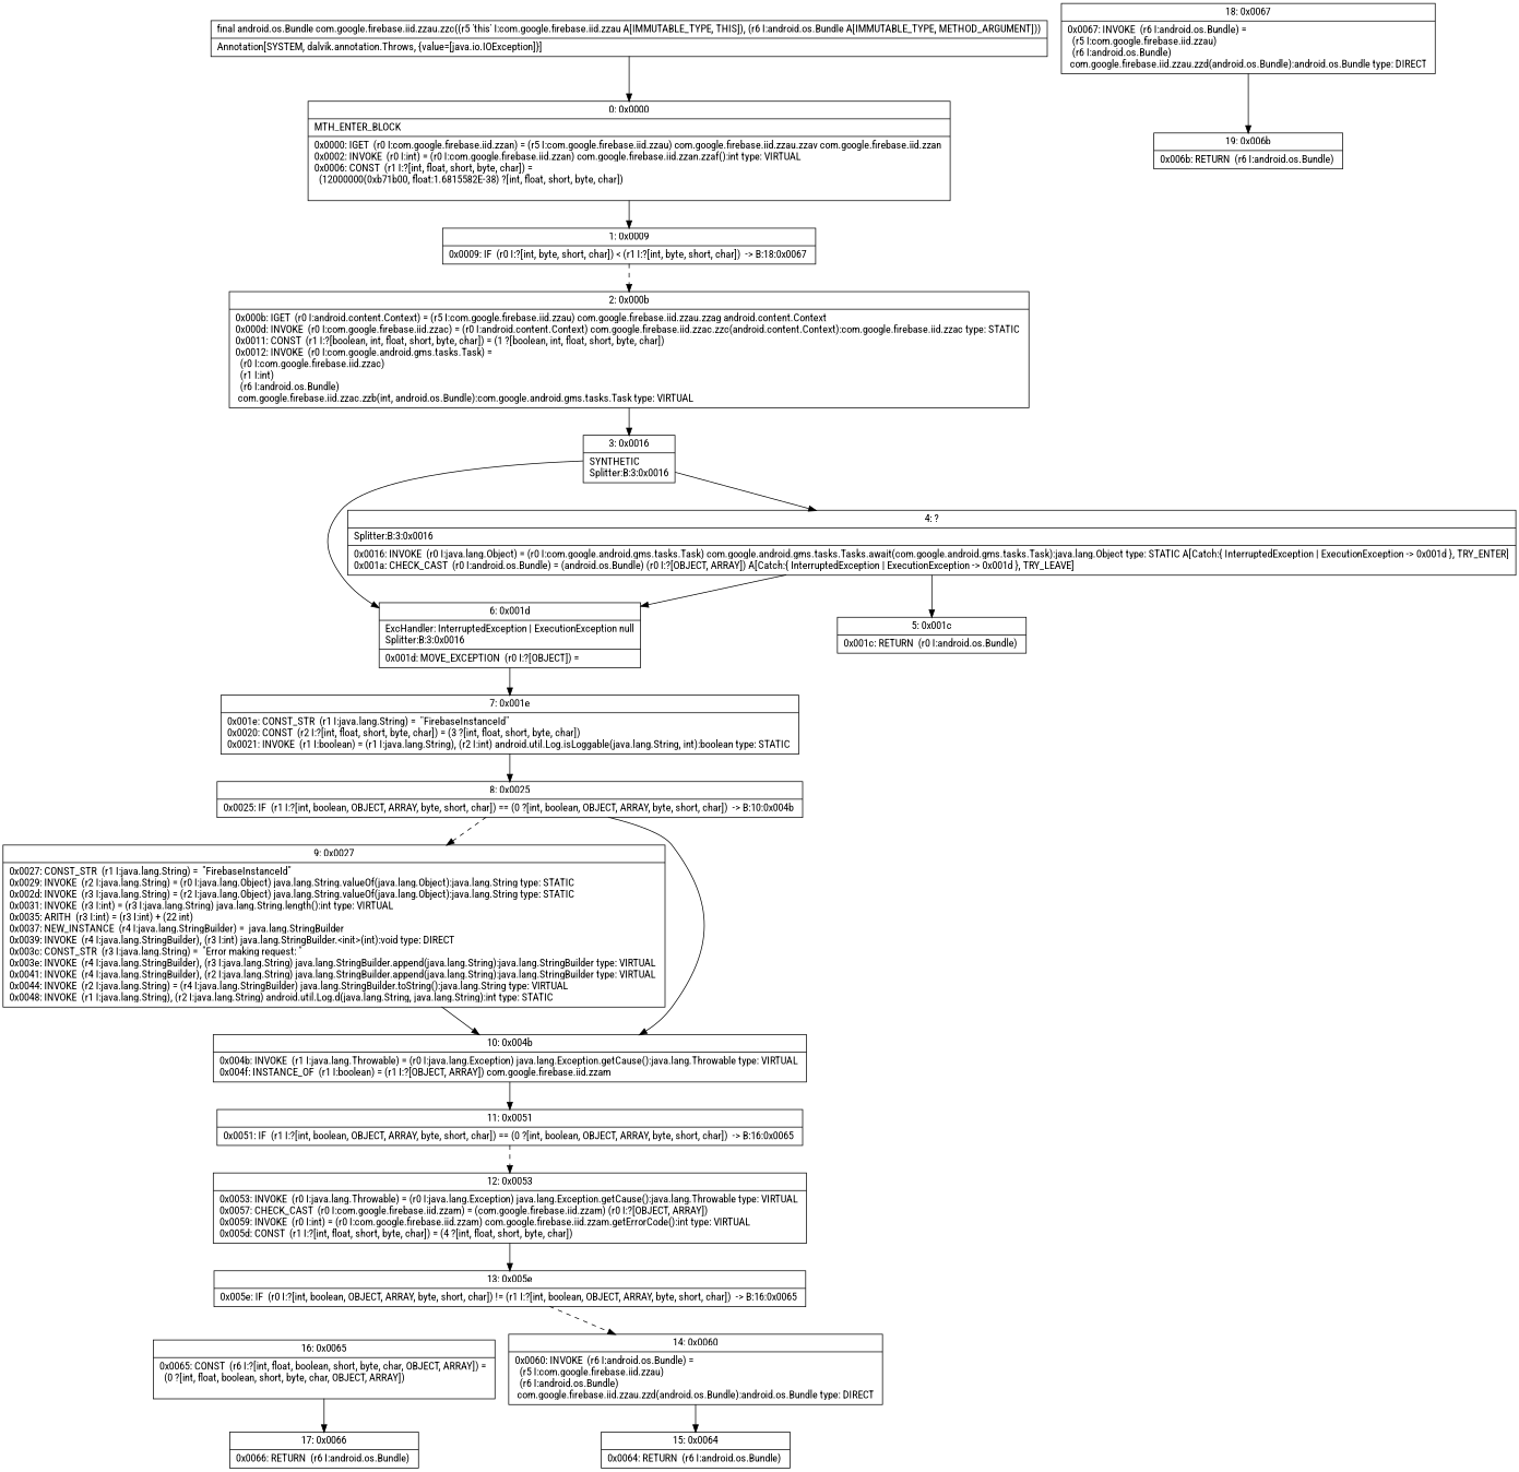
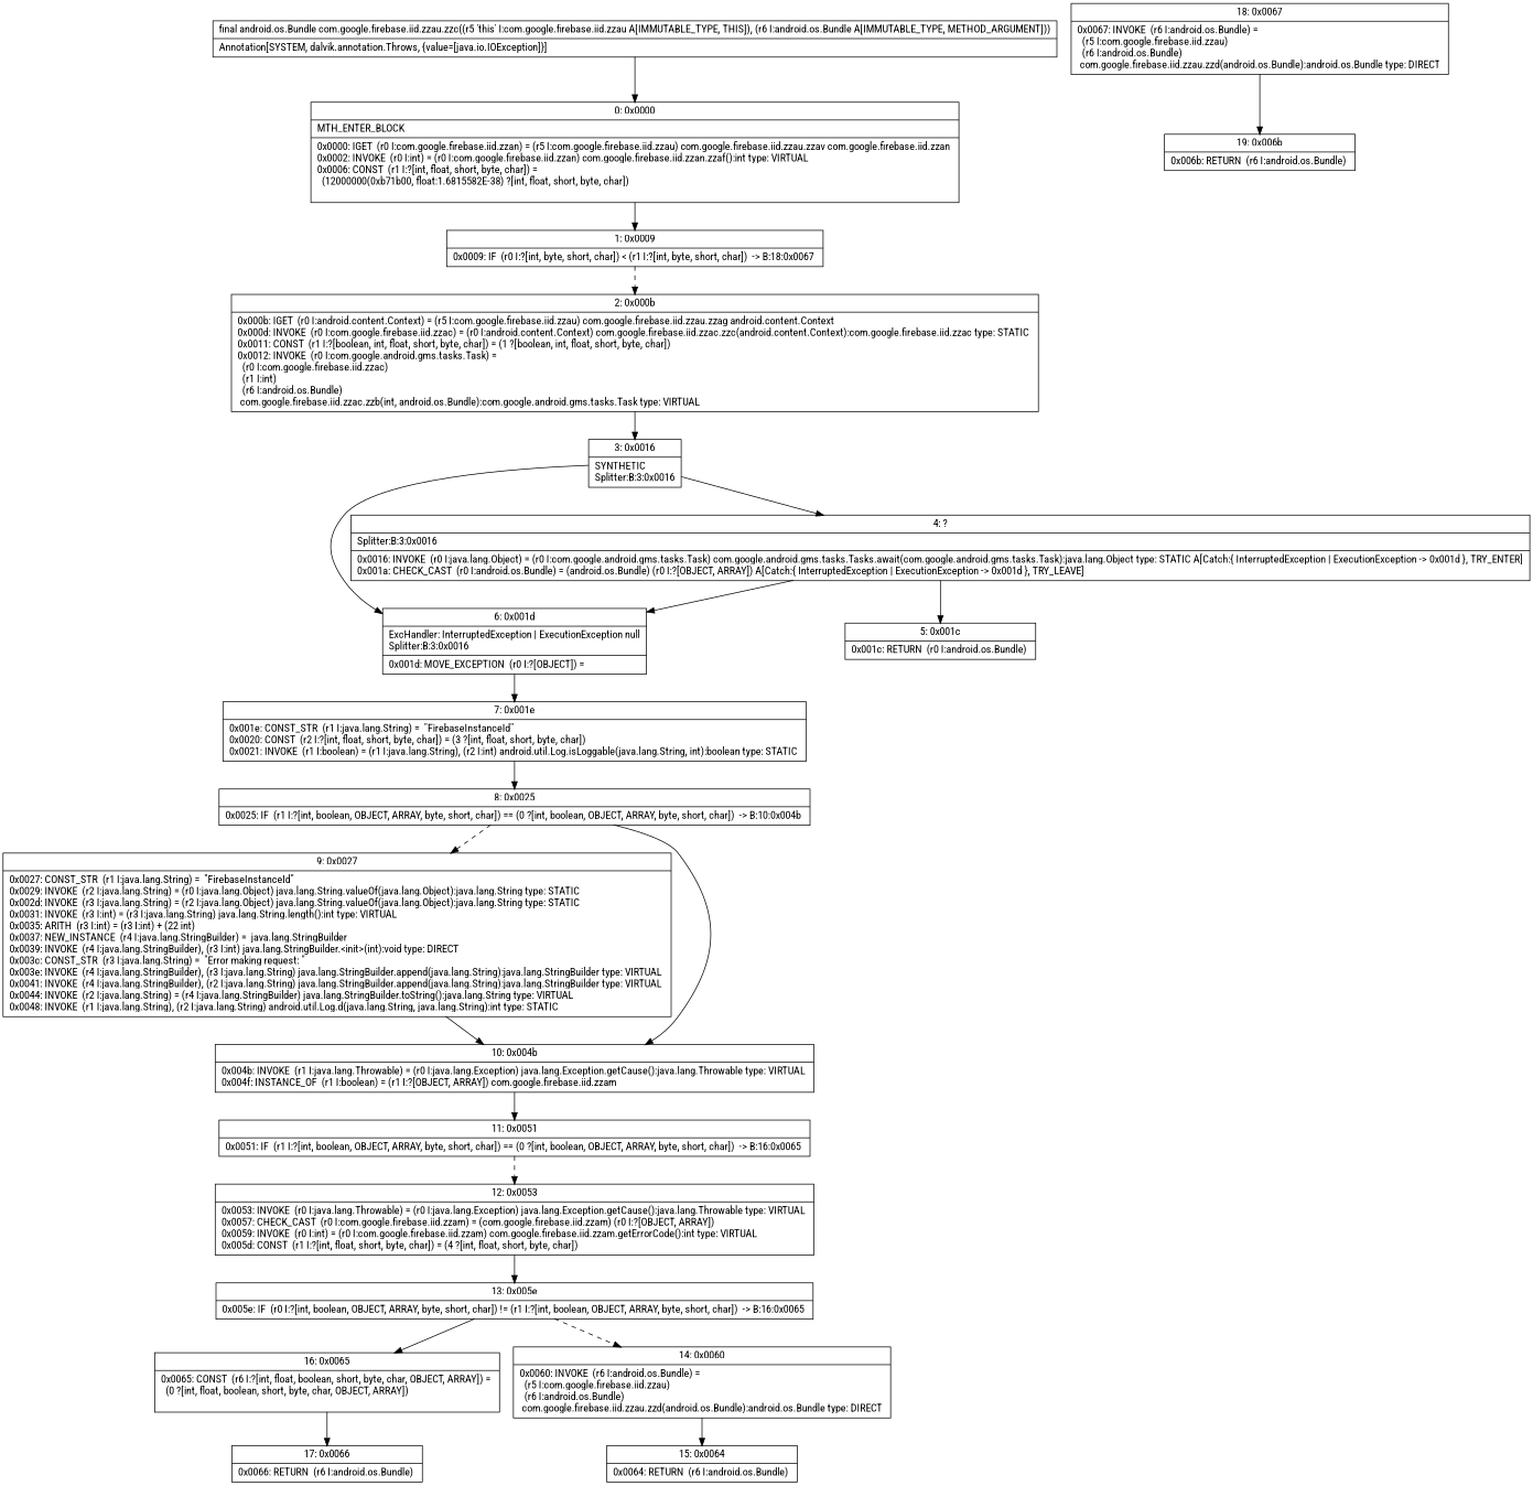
  digraph {
    fontname="Roboto Condensed"
    node [fontname="Roboto Condensed" shape=record]
    edge [fontname="Roboto Condensed"]
    n1 [label="{0\:\ 0x0000|MTH_ENTER_BLOCK\l|0x0000: IGET  (r0 I:com.google.firebase.iid.zzan) = (r5 I:com.google.firebase.iid.zzau) com.google.firebase.iid.zzau.zzav com.google.firebase.iid.zzan \l0x0002: INVOKE  (r0 I:int) = (r0 I:com.google.firebase.iid.zzan) com.google.firebase.iid.zzan.zzaf():int type: VIRTUAL \l0x0006: CONST  (r1 I:?[int, float, short, byte, char]) = \l  (12000000(0xb71b00, float:1.6815582E\-38) ?[int, float, short, byte, char])\l \l}"]
    n2 [label="{1\:\ 0x0009|0x0009: IF  (r0 I:?[int, byte, short, char]) \< (r1 I:?[int, byte, short, char])  \-\> B:18:0x0067 \l}"]
    n3 [label="{2\:\ 0x000b|0x000b: IGET  (r0 I:android.content.Context) = (r5 I:com.google.firebase.iid.zzau) com.google.firebase.iid.zzau.zzag android.content.Context \l0x000d: INVOKE  (r0 I:com.google.firebase.iid.zzac) = (r0 I:android.content.Context) com.google.firebase.iid.zzac.zzc(android.content.Context):com.google.firebase.iid.zzac type: STATIC \l0x0011: CONST  (r1 I:?[boolean, int, float, short, byte, char]) = (1 ?[boolean, int, float, short, byte, char]) \l0x0012: INVOKE  (r0 I:com.google.android.gms.tasks.Task) = \l  (r0 I:com.google.firebase.iid.zzac)\l  (r1 I:int)\l  (r6 I:android.os.Bundle)\l com.google.firebase.iid.zzac.zzb(int, android.os.Bundle):com.google.android.gms.tasks.Task type: VIRTUAL \l}"]
    n4 [label="{3\:\ 0x0016|SYNTHETIC\lSplitter:B:3:0x0016\l}"]
    n5 [label="{18\:\ 0x0067|0x0067: INVOKE  (r6 I:android.os.Bundle) = \l  (r5 I:com.google.firebase.iid.zzau)\l  (r6 I:android.os.Bundle)\l com.google.firebase.iid.zzau.zzd(android.os.Bundle):android.os.Bundle type: DIRECT \l}"]
    n6 [label="{19\:\ 0x006b|0x006b: RETURN  (r6 I:android.os.Bundle) \l}"]
    n7 [label="{4\:\ ?|Splitter:B:3:0x0016\l|0x0016: INVOKE  (r0 I:java.lang.Object) = (r0 I:com.google.android.gms.tasks.Task) com.google.android.gms.tasks.Tasks.await(com.google.android.gms.tasks.Task):java.lang.Object type: STATIC A[Catch:\{ InterruptedException \| ExecutionException \-\> 0x001d \}, TRY_ENTER]\l0x001a: CHECK_CAST  (r0 I:android.os.Bundle) = (android.os.Bundle) (r0 I:?[OBJECT, ARRAY]) A[Catch:\{ InterruptedException \| ExecutionException \-\> 0x001d \}, TRY_LEAVE]\l}"]
    n8 [label="{6\:\ 0x001d|ExcHandler: InterruptedException \| ExecutionException null\lSplitter:B:3:0x0016\l|0x001d: MOVE_EXCEPTION  (r0 I:?[OBJECT]) =  \l}"]
    n9 [label="{5\:\ 0x001c|0x001c: RETURN  (r0 I:android.os.Bundle) \l}"]
    n10 [label="{7\:\ 0x001e|0x001e: CONST_STR  (r1 I:java.lang.String) =  \"FirebaseInstanceId\" \l0x0020: CONST  (r2 I:?[int, float, short, byte, char]) = (3 ?[int, float, short, byte, char]) \l0x0021: INVOKE  (r1 I:boolean) = (r1 I:java.lang.String), (r2 I:int) android.util.Log.isLoggable(java.lang.String, int):boolean type: STATIC \l}"]
    n11 [label="{8\:\ 0x0025|0x0025: IF  (r1 I:?[int, boolean, OBJECT, ARRAY, byte, short, char]) == (0 ?[int, boolean, OBJECT, ARRAY, byte, short, char])  \-\> B:10:0x004b \l}"]
    n12 [label="{9\:\ 0x0027|0x0027: CONST_STR  (r1 I:java.lang.String) =  \"FirebaseInstanceId\" \l0x0029: INVOKE  (r2 I:java.lang.String) = (r0 I:java.lang.Object) java.lang.String.valueOf(java.lang.Object):java.lang.String type: STATIC \l0x002d: INVOKE  (r3 I:java.lang.String) = (r2 I:java.lang.Object) java.lang.String.valueOf(java.lang.Object):java.lang.String type: STATIC \l0x0031: INVOKE  (r3 I:int) = (r3 I:java.lang.String) java.lang.String.length():int type: VIRTUAL \l0x0035: ARITH  (r3 I:int) = (r3 I:int) + (22 int) \l0x0037: NEW_INSTANCE  (r4 I:java.lang.StringBuilder) =  java.lang.StringBuilder \l0x0039: INVOKE  (r4 I:java.lang.StringBuilder), (r3 I:int) java.lang.StringBuilder.\<init\>(int):void type: DIRECT \l0x003c: CONST_STR  (r3 I:java.lang.String) =  \"Error making request: \" \l0x003e: INVOKE  (r4 I:java.lang.StringBuilder), (r3 I:java.lang.String) java.lang.StringBuilder.append(java.lang.String):java.lang.StringBuilder type: VIRTUAL \l0x0041: INVOKE  (r4 I:java.lang.StringBuilder), (r2 I:java.lang.String) java.lang.StringBuilder.append(java.lang.String):java.lang.StringBuilder type: VIRTUAL \l0x0044: INVOKE  (r2 I:java.lang.String) = (r4 I:java.lang.StringBuilder) java.lang.StringBuilder.toString():java.lang.String type: VIRTUAL \l0x0048: INVOKE  (r1 I:java.lang.String), (r2 I:java.lang.String) android.util.Log.d(java.lang.String, java.lang.String):int type: STATIC \l}"]
    n13 [label="{10\:\ 0x004b|0x004b: INVOKE  (r1 I:java.lang.Throwable) = (r0 I:java.lang.Exception) java.lang.Exception.getCause():java.lang.Throwable type: VIRTUAL \l0x004f: INSTANCE_OF  (r1 I:boolean) = (r1 I:?[OBJECT, ARRAY]) com.google.firebase.iid.zzam \l}"]
    n14 [label="{11\:\ 0x0051|0x0051: IF  (r1 I:?[int, boolean, OBJECT, ARRAY, byte, short, char]) == (0 ?[int, boolean, OBJECT, ARRAY, byte, short, char])  \-\> B:16:0x0065 \l}"]
    n15 [label="{12\:\ 0x0053|0x0053: INVOKE  (r0 I:java.lang.Throwable) = (r0 I:java.lang.Exception) java.lang.Exception.getCause():java.lang.Throwable type: VIRTUAL \l0x0057: CHECK_CAST  (r0 I:com.google.firebase.iid.zzam) = (com.google.firebase.iid.zzam) (r0 I:?[OBJECT, ARRAY]) \l0x0059: INVOKE  (r0 I:int) = (r0 I:com.google.firebase.iid.zzam) com.google.firebase.iid.zzam.getErrorCode():int type: VIRTUAL \l0x005d: CONST  (r1 I:?[int, float, short, byte, char]) = (4 ?[int, float, short, byte, char]) \l}"]
    n16 [label="{13\:\ 0x005e|0x005e: IF  (r0 I:?[int, boolean, OBJECT, ARRAY, byte, short, char]) != (r1 I:?[int, boolean, OBJECT, ARRAY, byte, short, char])  \-\> B:16:0x0065 \l}"]
    n17 [label="{16\:\ 0x0065|0x0065: CONST  (r6 I:?[int, float, boolean, short, byte, char, OBJECT, ARRAY]) = \l  (0 ?[int, float, boolean, short, byte, char, OBJECT, ARRAY])\l \l}"]
    n18 [label="{17\:\ 0x0066|0x0066: RETURN  (r6 I:android.os.Bundle) \l}"]
    n19 [label="{14\:\ 0x0060|0x0060: INVOKE  (r6 I:android.os.Bundle) = \l  (r5 I:com.google.firebase.iid.zzau)\l  (r6 I:android.os.Bundle)\l com.google.firebase.iid.zzau.zzd(android.os.Bundle):android.os.Bundle type: DIRECT \l}"]
    n20 [label="{15\:\ 0x0064|0x0064: RETURN  (r6 I:android.os.Bundle) \l}"]
    n21 [label="{final android.os.Bundle com.google.firebase.iid.zzau.zzc((r5 'this' I:com.google.firebase.iid.zzau A[IMMUTABLE_TYPE, THIS]), (r6 I:android.os.Bundle A[IMMUTABLE_TYPE, METHOD_ARGUMENT]))  | Annotation[SYSTEM, dalvik.annotation.Throws, \{value=[java.io.IOException]\}]\l}"]
    n1 -> n2
    n2 -> n3 [style=dashed]
    n3 -> n4
    n4 -> n7
    n4 -> n8
    n5 -> n6
    n7 -> n8
    n7 -> n9
    n8 -> n10
    n10 -> n11
    n11 -> n12 [style=dashed]
    n11 -> n13
    n12 -> n13
    n13 -> n14
    n14 -> n15 [style=dashed]
    n15 -> n16
+   n16 -> n17
    n16 -> n19 [style=dashed]
    n17 -> n18
    n19 -> n20
    n21 -> n1
  }
